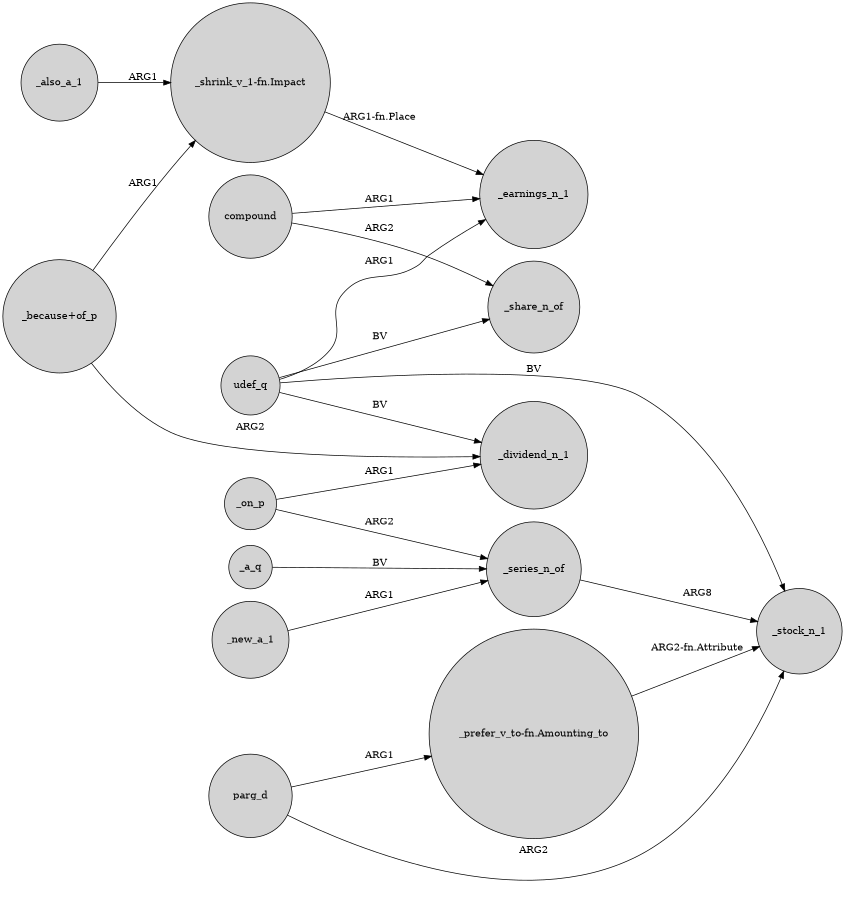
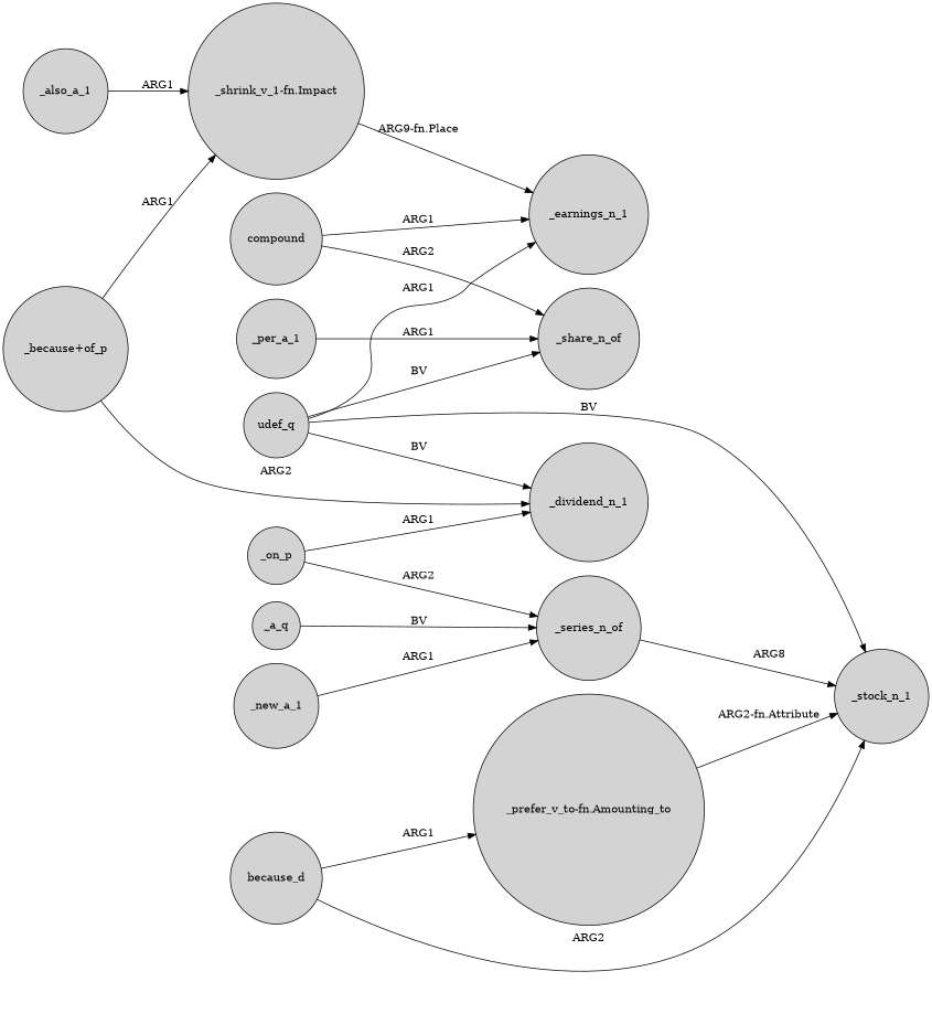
  digraph {
    rankdir=LR
    node [shape=circle style=filled]
    udef_q
    _dividend_n_1
    _earnings_n_1
    _stock_n_1
    _share_n_of
    "_shrink_v_1-fn.Impact"
    "_because+of_p"
    _series_n_of
    _a_q
    _also_a_1
-   parg_d
+   parg_d [label=because_d]
    "_prefer_v_to-fn.Amounting_to"
    _new_a_1
    compound
    _on_p
+   _per_a_1
    udef_q -> _dividend_n_1 [label=BV]
    udef_q -> _earnings_n_1 [label=ARG1]
    udef_q -> _stock_n_1 [label=BV]
    udef_q -> _share_n_of [label=BV]
-   "_shrink_v_1-fn.Impact" -> _earnings_n_1 [label="ARG1-fn.Place"]
+   "_shrink_v_1-fn.Impact" -> _earnings_n_1 [label="ARG9-fn.Place"]
    "_because+of_p" -> _dividend_n_1 [label=ARG2]
    "_because+of_p" -> "_shrink_v_1-fn.Impact" [label=ARG1]
    _series_n_of -> _stock_n_1 [label=ARG8]
    _a_q -> _series_n_of [label=BV]
    _also_a_1 -> "_shrink_v_1-fn.Impact" [label=ARG1]
    parg_d -> _stock_n_1 [label=ARG2]
    parg_d -> "_prefer_v_to-fn.Amounting_to" [label=ARG1]
    "_prefer_v_to-fn.Amounting_to" -> _stock_n_1 [label="ARG2-fn.Attribute"]
    _new_a_1 -> _series_n_of [label=ARG1]
    compound -> _earnings_n_1 [label=ARG1]
    compound -> _share_n_of [label=ARG2]
    _on_p -> _dividend_n_1 [label=ARG1]
    _on_p -> _series_n_of [label=ARG2]
+   _per_a_1 -> _share_n_of [label=ARG1]
  }
